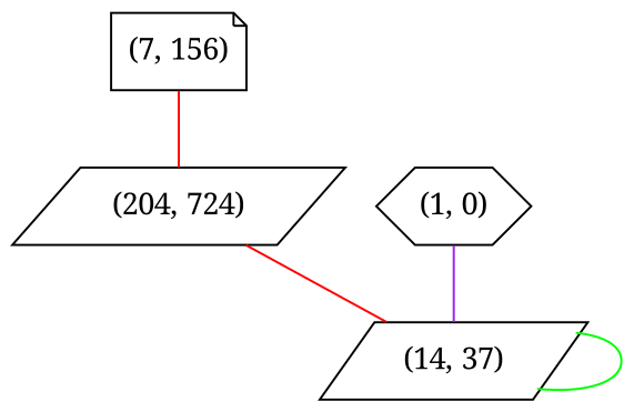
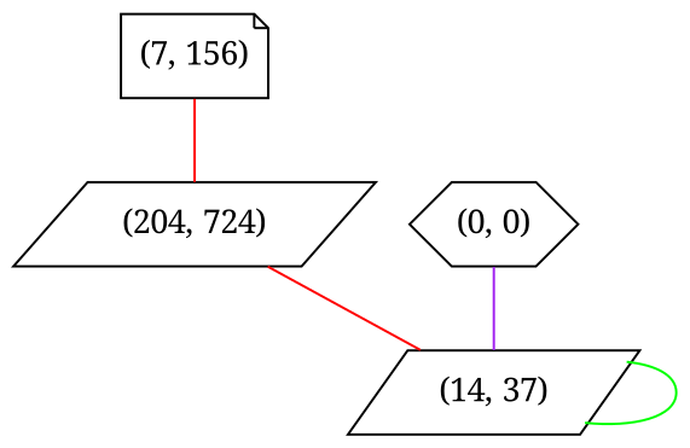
  graph {
    fontname="Noto Serif"
    node [fontname="Noto Serif" shape=parallelogram]
    edge [color=red fontname="Noto Serif" weight=1]
    "(7, 156)" [shape=note]
    n2 [label="(204, 724)"]
    "(14, 37)"
-   "(0, 0)" [shape=hexagon label="(1, 0)"]
+   "(0, 0)" [shape=hexagon]
    "(7, 156)" -- n2
    n2 -- "(14, 37)"
    "(14, 37)" -- "(14, 37)" [color=green weight=2]
    "(0, 0)" -- "(14, 37)" [color=purple weight=4]
  }
